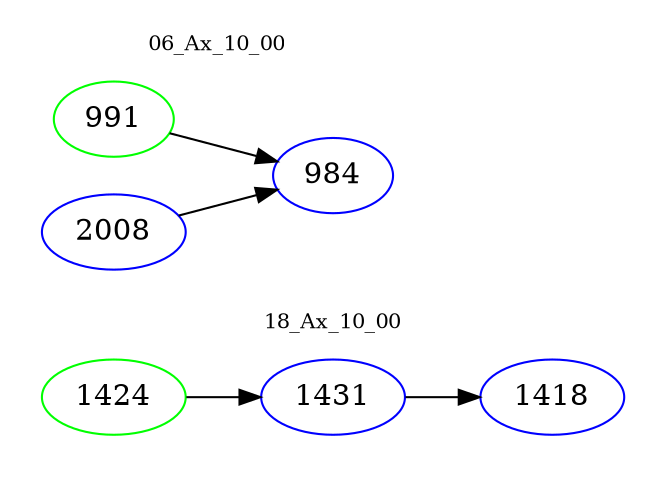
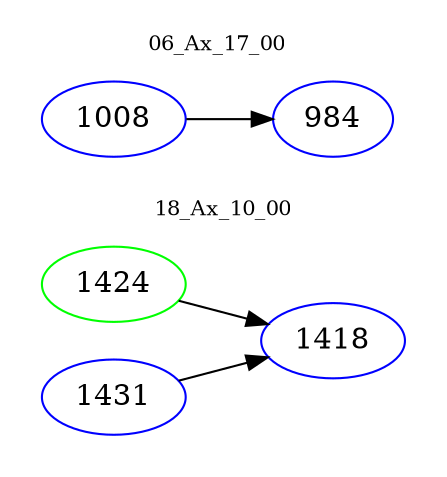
  digraph {
    rankdir=LR
    node [color=blue]
    edge [color=black]
    n1 [color=green label=1424]
    n2 [label=1418]
    n3 [label=1431]
-   n4 [color=green label=991]
    n5 [label=984]
-   n6 [label=2008]
+   n6 [label=1008]
    subgraph cluster_1 {
      color=white
      fontsize=10
      label="18_Ax_10_00"
      n1
      n2
      n3
    }
    subgraph cluster_2 {
      color=white
      fontsize=10
-     label="06_Ax_10_00"
-     n4
+     label="06_Ax_17_00"
      n5
      n6
    }
-   n1 -> n3
+   n1 -> n2
    n3 -> n2
-   n4 -> n5
    n6 -> n5
  }
